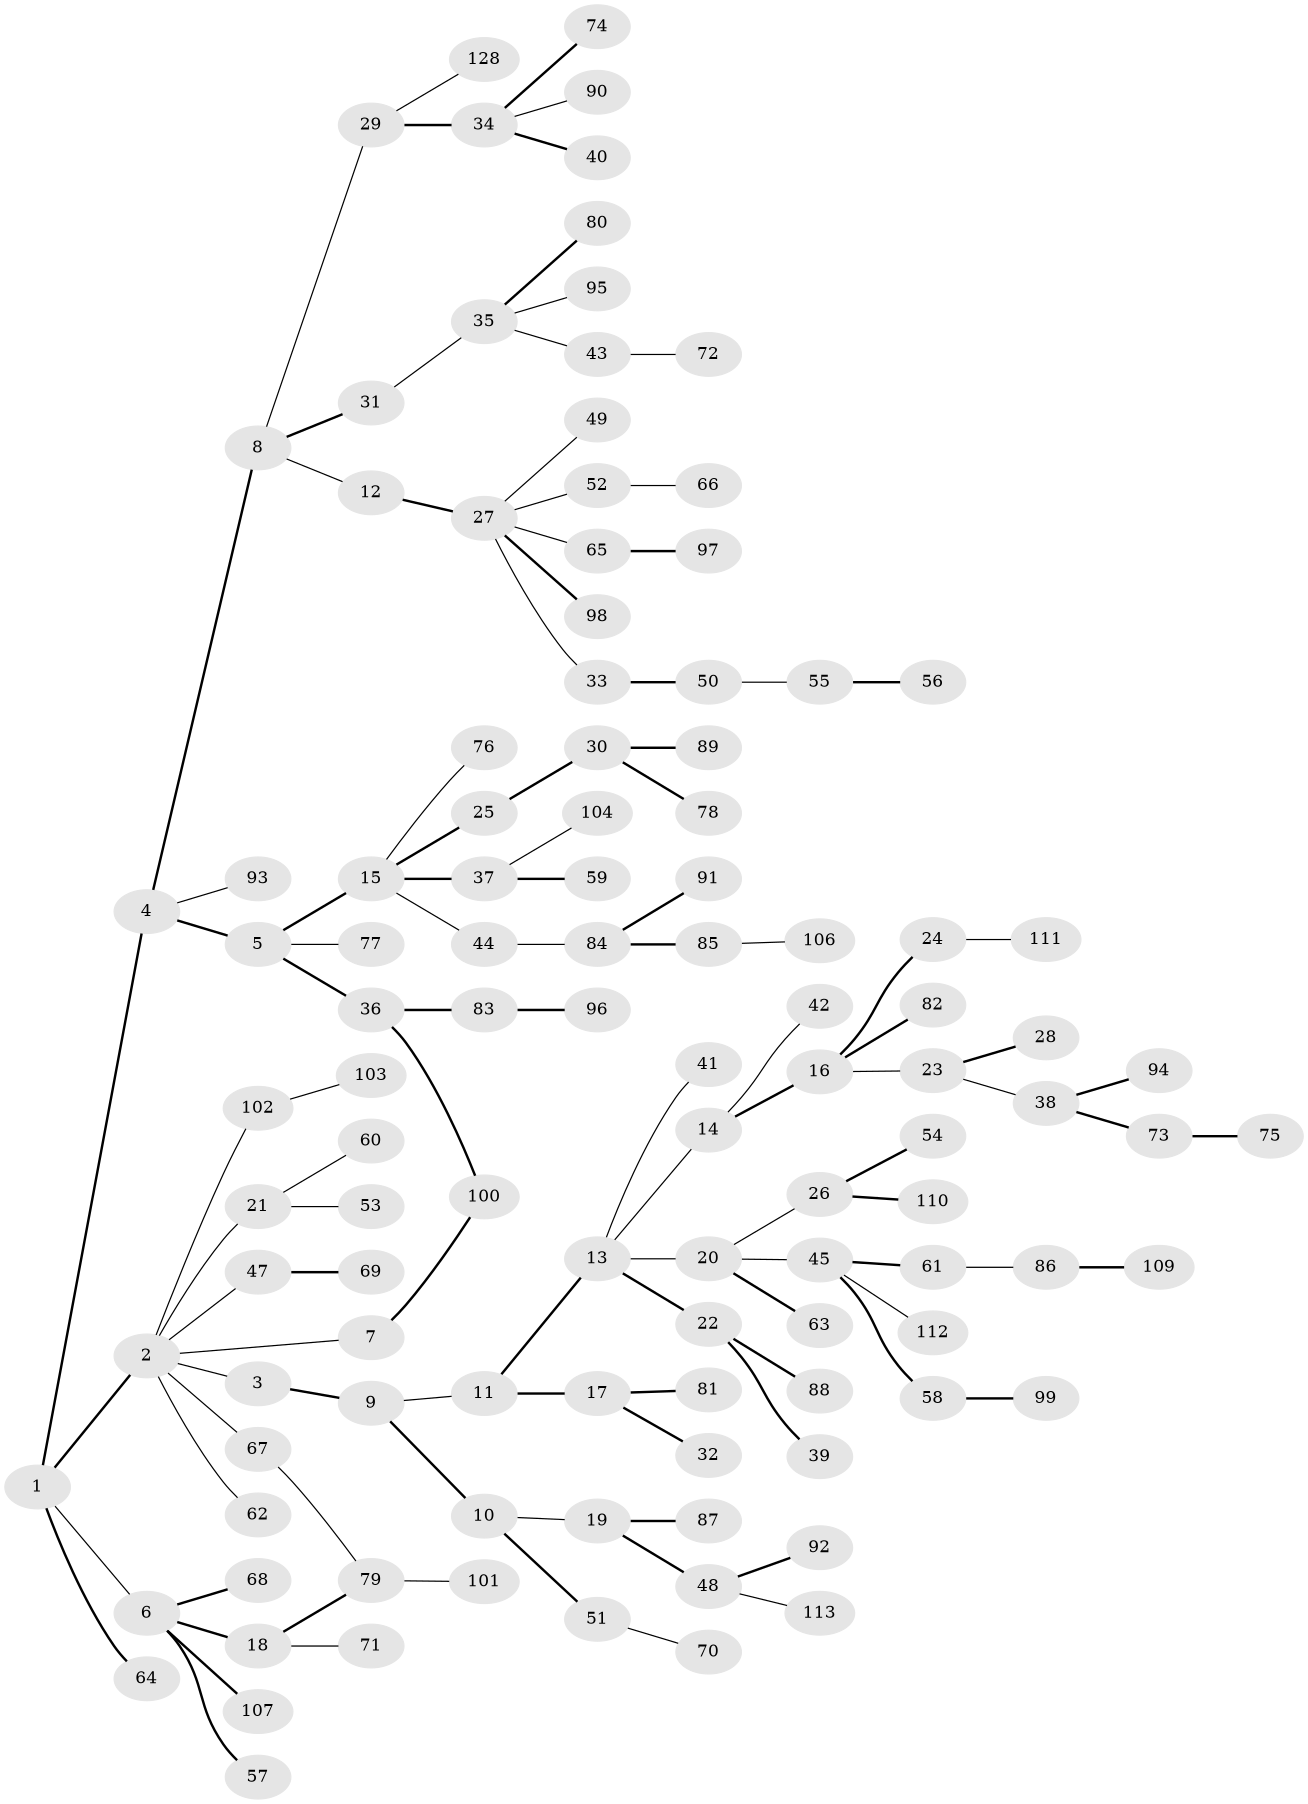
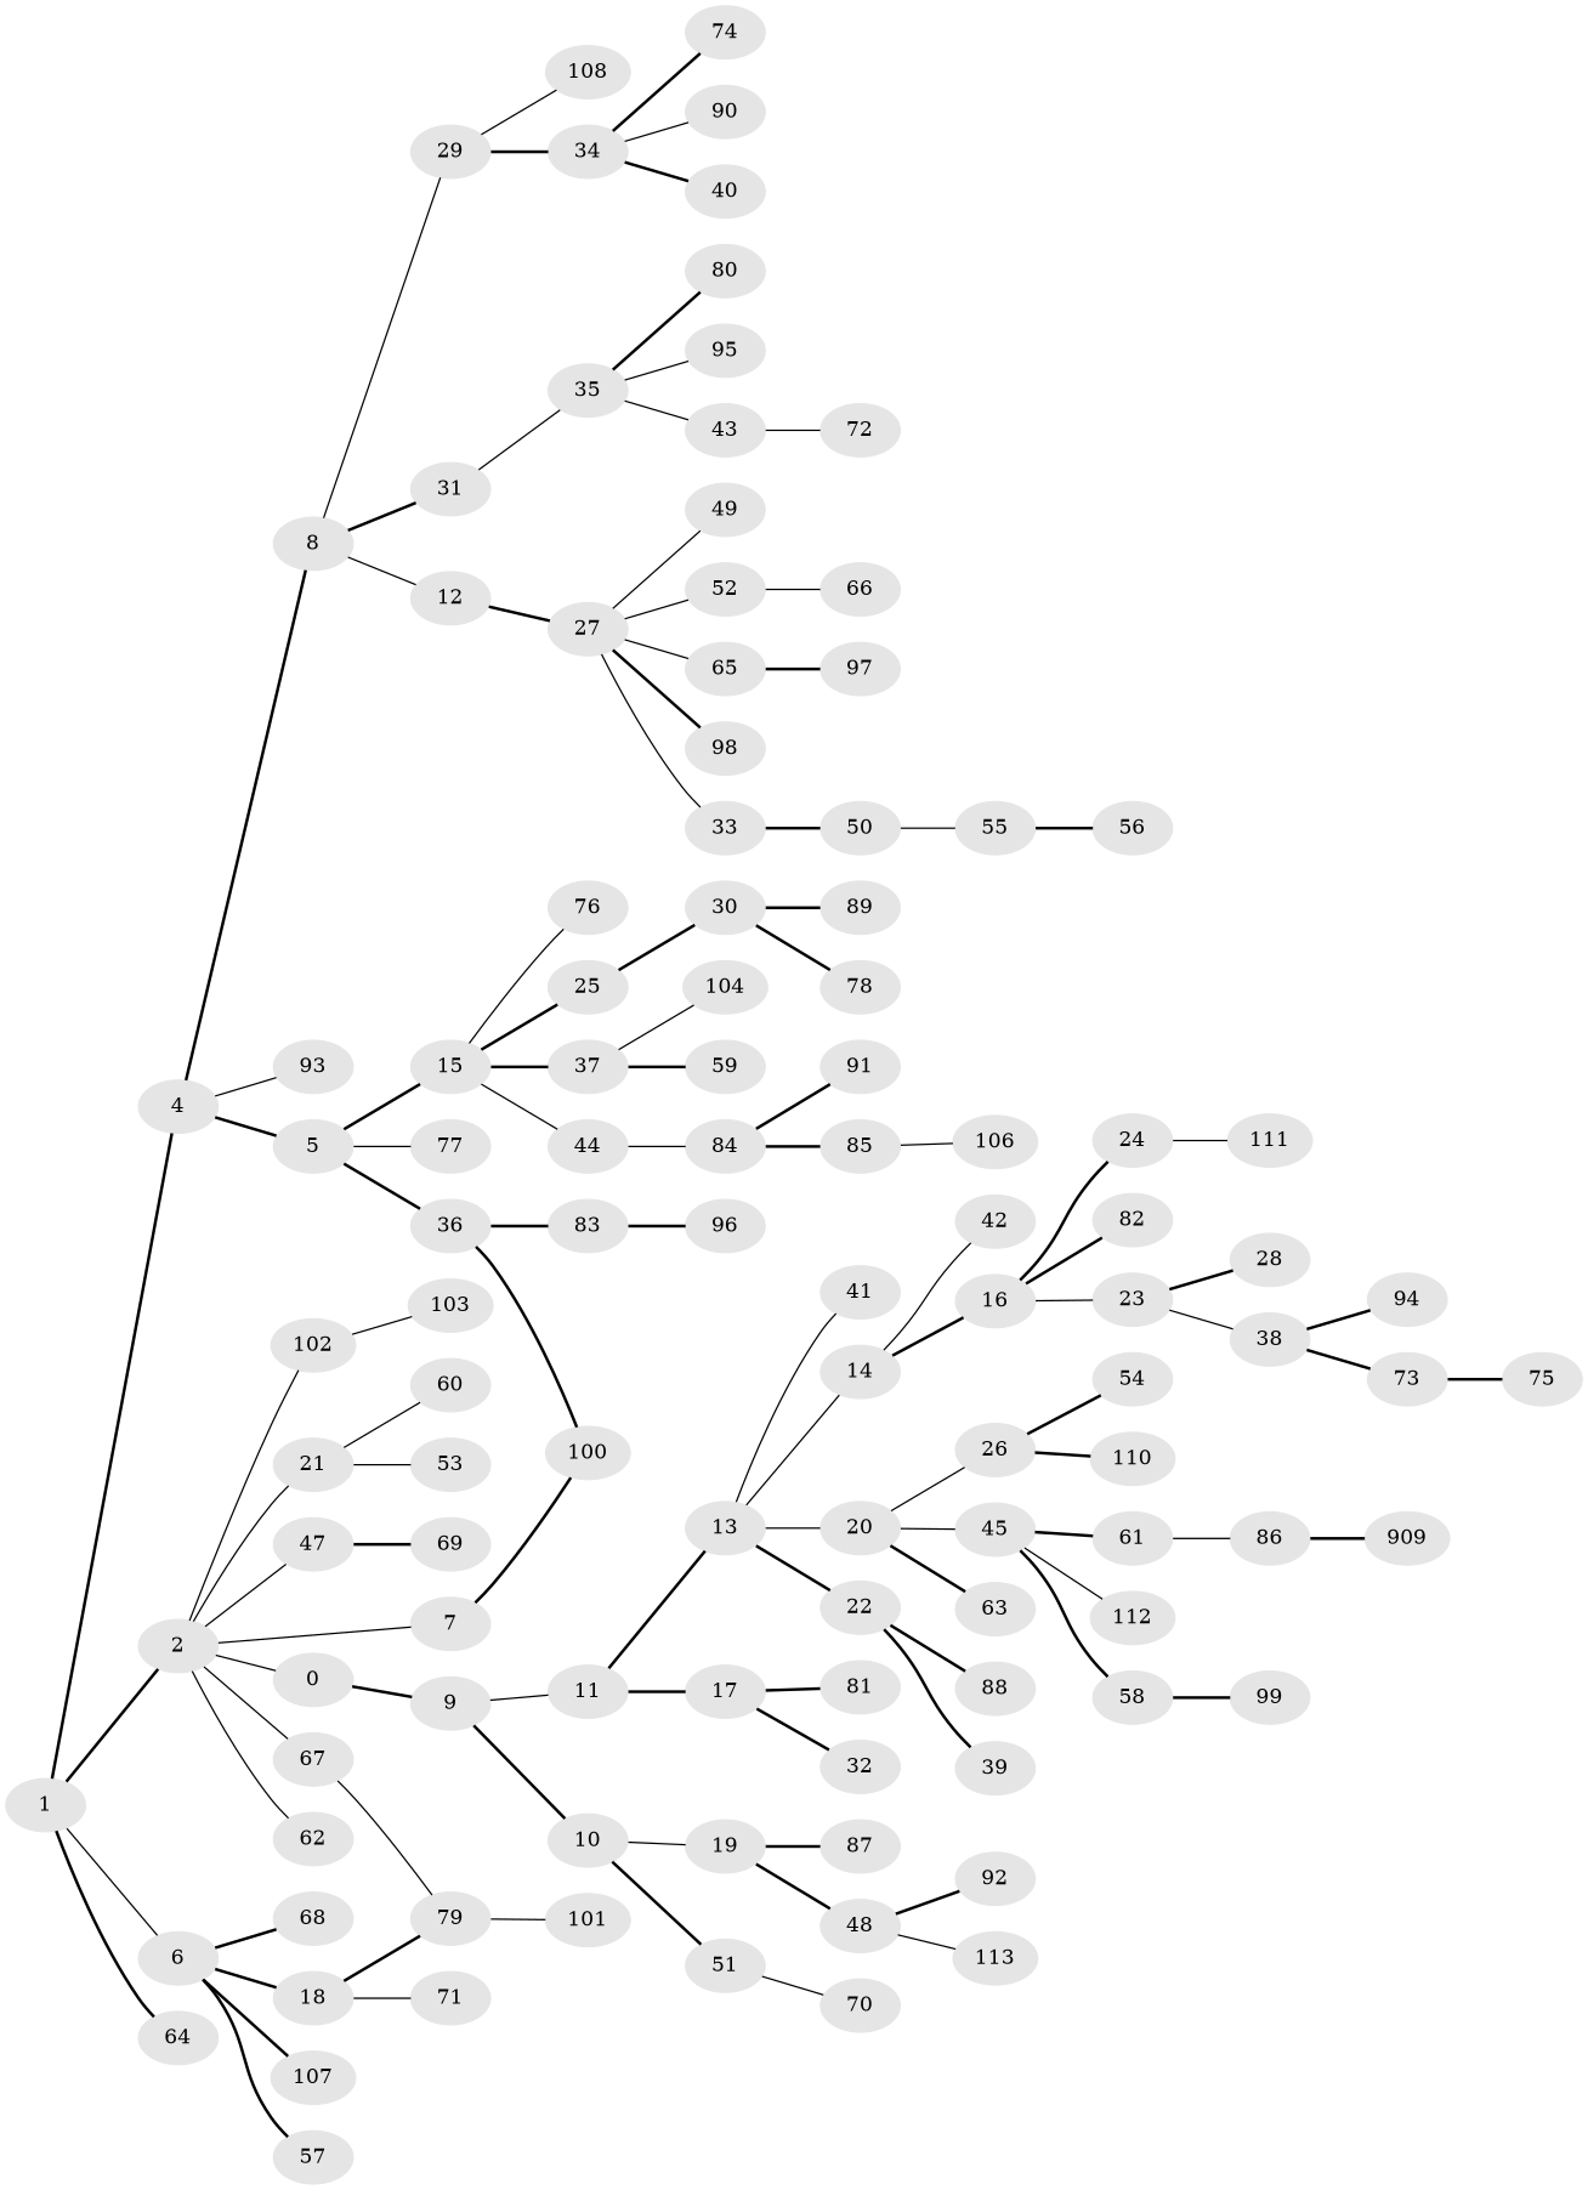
  graph {
    rankdir=LR
    node [color=gray90 style=filled]
    edge [style=bold]
    1
    2
    4
    6
    64
-   3
+   3 [label=0]
    7
    21
    47
    62
    67
    102
    5
    8
    93
    18
    57
    68
    107
    9
    100
    53
    60
    69
    79
    103
    10
    11
    15
    36
    77
    12
    29
    31
    25
    37
    44
    76
    83
    71
    27
    34
-   108 [label=128]
+   108
    35
    19
    51
    13
    17
    48
    87
    70
    14
    20
    22
    41
    32
    81
    33
    49
    52
    65
    98
    16
    42
    26
    45
    63
    39
    88
    23
    24
    82
    30
    59
    104
    84
    28
    38
    111
    101
    92
    113
    54
    110
    58
    61
    112
    73
    94
    78
    89
    50
    66
    97
    40
    74
    90
    43
    80
    95
    55
    72
    96
    75
    85
    91
    99
    86
    56
-   109
+   109 [label=909]
    106
    1 -- 2
    1 -- 4
    1 -- 6 [style=solid]
    1 -- 64
    2 -- 3 [style=solid]
    2 -- 7 [style=solid]
    2 -- 21 [style=solid]
    2 -- 47 [style=solid]
    2 -- 62 [style=solid]
    2 -- 67 [style=solid]
    2 -- 102 [style=solid]
    4 -- 5
    4 -- 8
    4 -- 93 [style=solid]
    6 -- 18
    6 -- 57
    6 -- 68
    6 -- 107
    3 -- 9
    7 -- 100
    21 -- 53 [style=solid]
    21 -- 60 [style=solid]
    47 -- 69
    67 -- 79 [style=solid]
    102 -- 103 [style=solid]
    5 -- 15
    5 -- 36
    5 -- 77 [style=solid]
    8 -- 12 [style=solid]
    8 -- 29 [style=solid]
    8 -- 31
    18 -- 79
    18 -- 71 [style=solid]
    9 -- 10
    9 -- 11 [style=solid]
    79 -- 101 [style=solid]
    10 -- 19 [style=solid]
    10 -- 51
    11 -- 13
    11 -- 17
    15 -- 25
    15 -- 37
    15 -- 44 [style=solid]
    15 -- 76 [style=solid]
    36 -- 100
    36 -- 83
    12 -- 27
    29 -- 34
    29 -- 108 [style=solid]
    31 -- 35 [style=solid]
    25 -- 30
    37 -- 59
    37 -- 104 [style=solid]
    44 -- 84 [style=solid]
    83 -- 96
    27 -- 33 [style=solid]
    27 -- 49 [style=solid]
    27 -- 52 [style=solid]
    27 -- 65 [style=solid]
    27 -- 98
    34 -- 40
    34 -- 74
    34 -- 90 [style=solid]
    35 -- 43 [style=solid]
    35 -- 80
    35 -- 95 [style=solid]
    19 -- 48
    19 -- 87
    51 -- 70 [style=solid]
    13 -- 14 [style=solid]
    13 -- 20 [style=solid]
    13 -- 22
    13 -- 41 [style=solid]
    17 -- 32
    17 -- 81
    48 -- 92
    48 -- 113 [style=solid]
    14 -- 16
    14 -- 42 [style=solid]
    20 -- 26 [style=solid]
    20 -- 45 [style=solid]
    20 -- 63
    22 -- 39
    22 -- 88
    33 -- 50
    52 -- 66 [style=solid]
    65 -- 97
    16 -- 23 [style=solid]
    16 -- 24
    16 -- 82
    26 -- 54
    26 -- 110
    45 -- 58
    45 -- 61
    45 -- 112 [style=solid]
    23 -- 28
    23 -- 38 [style=solid]
    24 -- 111 [style=solid]
    30 -- 78
    30 -- 89
    84 -- 85
    84 -- 91
    38 -- 73
    38 -- 94
    58 -- 99
    61 -- 86 [style=solid]
    73 -- 75
    50 -- 55 [style=solid]
    43 -- 72 [style=solid]
    55 -- 56
    85 -- 106 [style=solid]
    86 -- 109
  }
